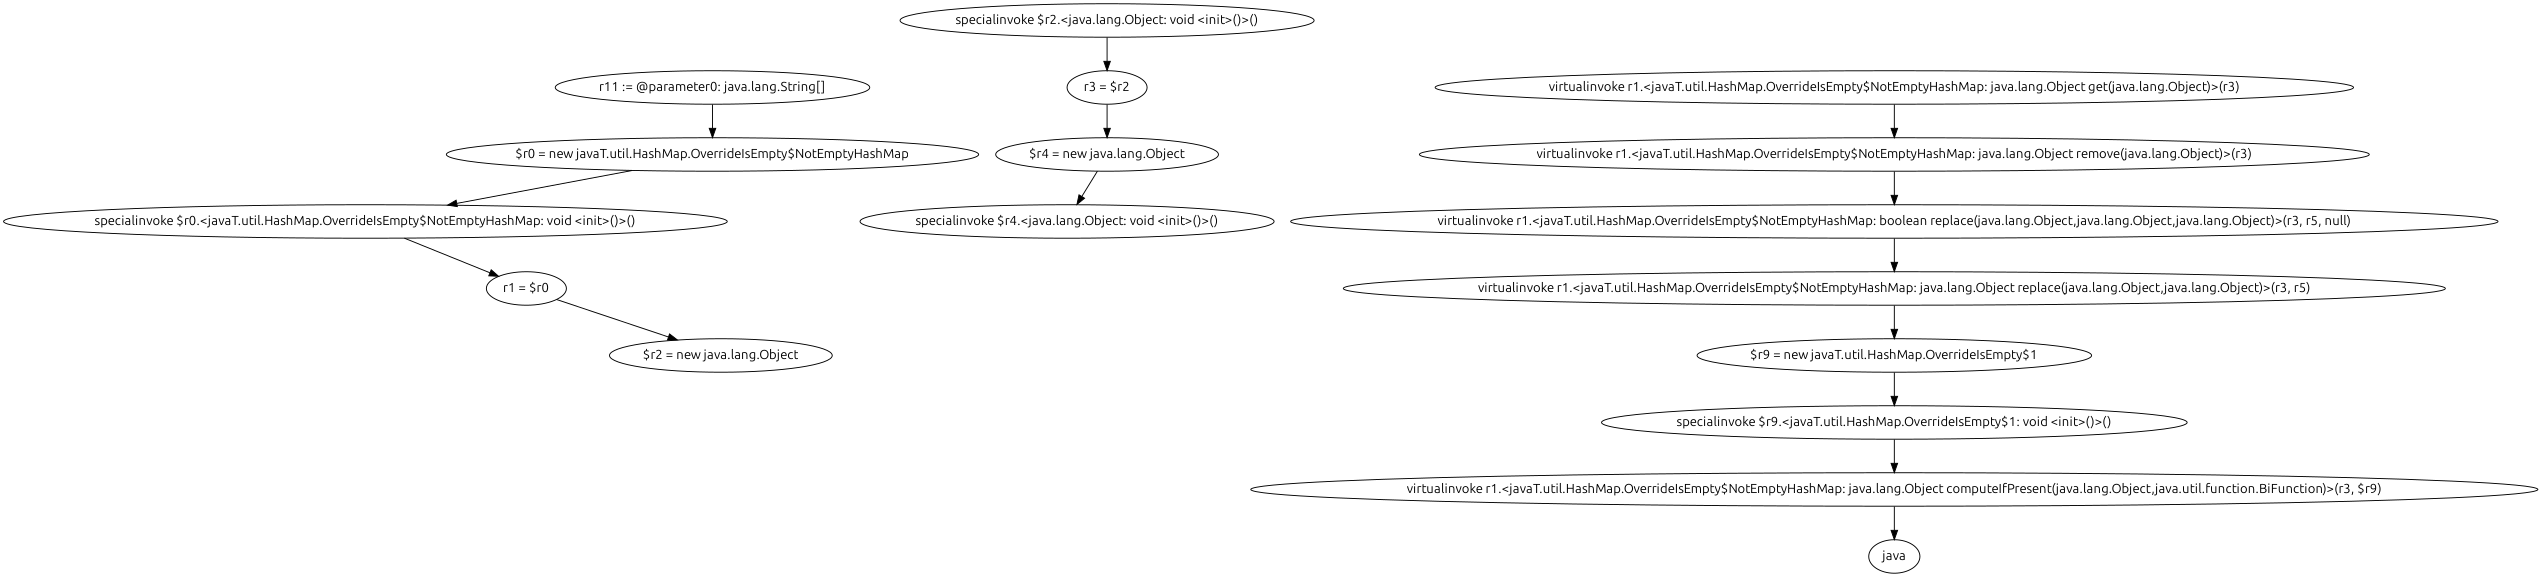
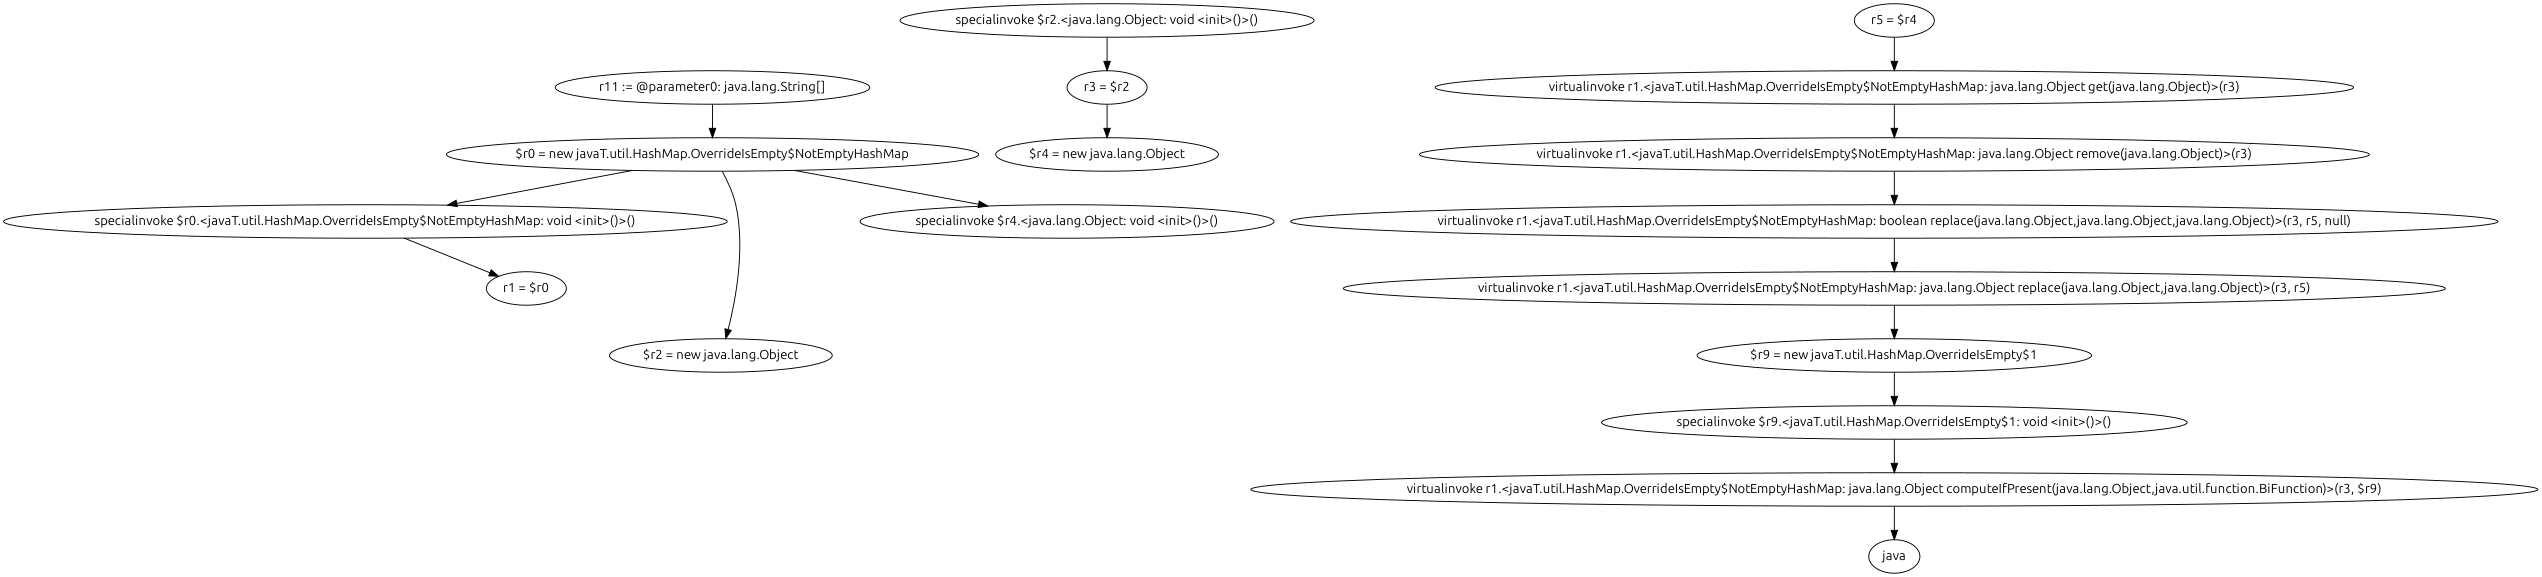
  digraph {
    fontname=Ubuntu
    node [fontname=Ubuntu]
    edge [fontname=Ubuntu]
    "r11 := @parameter0: java.lang.String[]"
    "$r0 = new javaT.util.HashMap.OverrideIsEmpty$NotEmptyHashMap"
    "specialinvoke $r0.<javaT.util.HashMap.OverrideIsEmpty$NotEmptyHashMap: void <init>()>()"
    "r1 = $r0"
    "$r2 = new java.lang.Object"
    "specialinvoke $r2.<java.lang.Object: void <init>()>()"
    "r3 = $r2"
    "$r4 = new java.lang.Object"
    "specialinvoke $r4.<java.lang.Object: void <init>()>()"
+   "r5 = $r4"
    "virtualinvoke r1.<javaT.util.HashMap.OverrideIsEmpty$NotEmptyHashMap: java.lang.Object get(java.lang.Object)>(r3)"
    "virtualinvoke r1.<javaT.util.HashMap.OverrideIsEmpty$NotEmptyHashMap: java.lang.Object remove(java.lang.Object)>(r3)"
    "virtualinvoke r1.<javaT.util.HashMap.OverrideIsEmpty$NotEmptyHashMap: boolean replace(java.lang.Object,java.lang.Object,java.lang.Object)>(r3, r5, null)"
    "virtualinvoke r1.<javaT.util.HashMap.OverrideIsEmpty$NotEmptyHashMap: java.lang.Object replace(java.lang.Object,java.lang.Object)>(r3, r5)"
    "$r9 = new javaT.util.HashMap.OverrideIsEmpty$1"
    "specialinvoke $r9.<javaT.util.HashMap.OverrideIsEmpty$1: void <init>()>()"
    "virtualinvoke r1.<javaT.util.HashMap.OverrideIsEmpty$NotEmptyHashMap: java.lang.Object computeIfPresent(java.lang.Object,java.util.function.BiFunction)>(r3, $r9)"
    n18 [label=java]
    "r11 := @parameter0: java.lang.String[]" -> "$r0 = new javaT.util.HashMap.OverrideIsEmpty$NotEmptyHashMap"
    "$r0 = new javaT.util.HashMap.OverrideIsEmpty$NotEmptyHashMap" -> "specialinvoke $r0.<javaT.util.HashMap.OverrideIsEmpty$NotEmptyHashMap: void <init>()>()"
    "specialinvoke $r0.<javaT.util.HashMap.OverrideIsEmpty$NotEmptyHashMap: void <init>()>()" -> "r1 = $r0"
-   "r1 = $r0" -> "$r2 = new java.lang.Object"
+   "$r0 = new javaT.util.HashMap.OverrideIsEmpty$NotEmptyHashMap" -> "$r2 = new java.lang.Object"
    "specialinvoke $r2.<java.lang.Object: void <init>()>()" -> "r3 = $r2"
    "r3 = $r2" -> "$r4 = new java.lang.Object"
-   "$r4 = new java.lang.Object" -> "specialinvoke $r4.<java.lang.Object: void <init>()>()"
+   "$r0 = new javaT.util.HashMap.OverrideIsEmpty$NotEmptyHashMap" -> "specialinvoke $r4.<java.lang.Object: void <init>()>()"
+   "r5 = $r4" -> "virtualinvoke r1.<javaT.util.HashMap.OverrideIsEmpty$NotEmptyHashMap: java.lang.Object get(java.lang.Object)>(r3)"
    "virtualinvoke r1.<javaT.util.HashMap.OverrideIsEmpty$NotEmptyHashMap: java.lang.Object get(java.lang.Object)>(r3)" -> "virtualinvoke r1.<javaT.util.HashMap.OverrideIsEmpty$NotEmptyHashMap: java.lang.Object remove(java.lang.Object)>(r3)"
    "virtualinvoke r1.<javaT.util.HashMap.OverrideIsEmpty$NotEmptyHashMap: java.lang.Object remove(java.lang.Object)>(r3)" -> "virtualinvoke r1.<javaT.util.HashMap.OverrideIsEmpty$NotEmptyHashMap: boolean replace(java.lang.Object,java.lang.Object,java.lang.Object)>(r3, r5, null)"
    "virtualinvoke r1.<javaT.util.HashMap.OverrideIsEmpty$NotEmptyHashMap: boolean replace(java.lang.Object,java.lang.Object,java.lang.Object)>(r3, r5, null)" -> "virtualinvoke r1.<javaT.util.HashMap.OverrideIsEmpty$NotEmptyHashMap: java.lang.Object replace(java.lang.Object,java.lang.Object)>(r3, r5)"
    "virtualinvoke r1.<javaT.util.HashMap.OverrideIsEmpty$NotEmptyHashMap: java.lang.Object replace(java.lang.Object,java.lang.Object)>(r3, r5)" -> "$r9 = new javaT.util.HashMap.OverrideIsEmpty$1"
    "$r9 = new javaT.util.HashMap.OverrideIsEmpty$1" -> "specialinvoke $r9.<javaT.util.HashMap.OverrideIsEmpty$1: void <init>()>()"
    "specialinvoke $r9.<javaT.util.HashMap.OverrideIsEmpty$1: void <init>()>()" -> "virtualinvoke r1.<javaT.util.HashMap.OverrideIsEmpty$NotEmptyHashMap: java.lang.Object computeIfPresent(java.lang.Object,java.util.function.BiFunction)>(r3, $r9)"
    "virtualinvoke r1.<javaT.util.HashMap.OverrideIsEmpty$NotEmptyHashMap: java.lang.Object computeIfPresent(java.lang.Object,java.util.function.BiFunction)>(r3, $r9)" -> n18
  }
